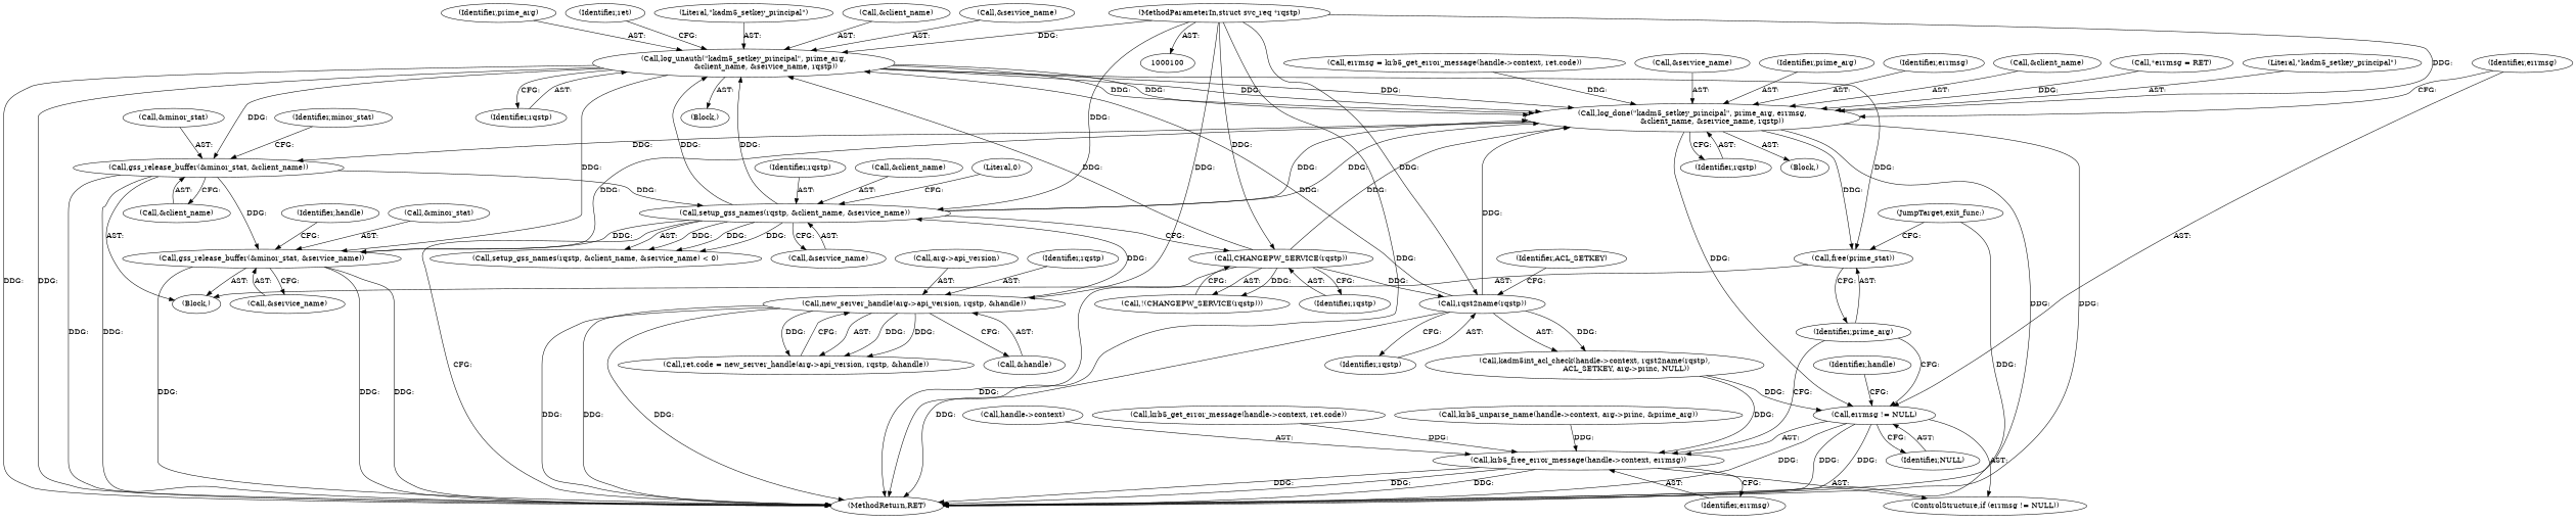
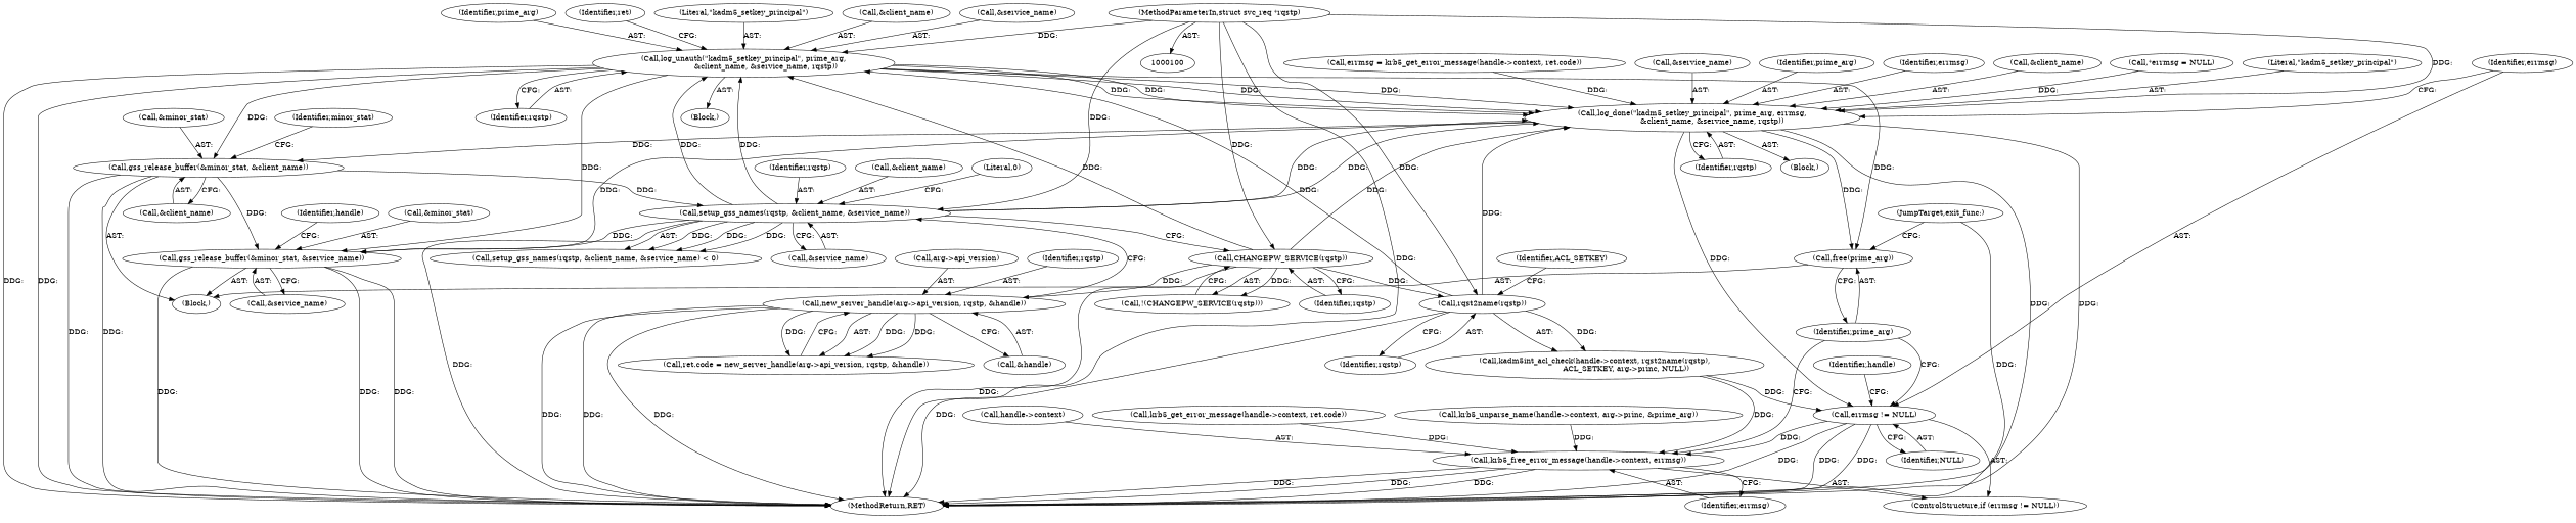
  digraph {
    n1 [label="(Call,log_unauth(\"kadm5_setkey_principal\", prime_arg,\n                   &client_name, &service_name, rqstp))"]
    n2 [label="(Call,log_done(\"kadm5_setkey_principal\", prime_arg, errmsg,\n                 &client_name, &service_name, rqstp))"]
-   n3 [label="(Call,free(prime_stat))"]
+   n3 [label="(Call,free(prime_arg))"]
    n4 [label="(Call,gss_release_buffer(&minor_stat, &client_name))"]
    n5 [label="(Call,gss_release_buffer(&minor_stat, &service_name))"]
    n6 [label="(Identifier,rqstp)"]
    n7 [label="(MethodReturn,RET)"]
    n8 [label="(Block,)"]
    n9 [label="(Call,errmsg != NULL)"]
    n10 [label="(Block,)"]
    n11 [label="(Identifier,rqstp)"]
    n12 [label="(Block,)"]
    n13 [label="(Identifier,prime_arg)"]
    n14 [label="(Call,setup_gss_names(rqstp, &client_name, &service_name))"]
    n15 [label="(Call,&client_name)"]
    n16 [label="(Call,&service_name)"]
    n17 [label="(Call,CHANGEPW_SERVICE(rqstp))"]
    n18 [label="(Call,&service_name)"]
    n19 [label="(Call,setup_gss_names(rqstp, &client_name, &service_name) < 0)"]
    n20 [label="(Call,rqst2name(rqstp))"]
    n21 [label="(Call,!(CHANGEPW_SERVICE(rqstp)))"]
    n22 [label="(Identifier,rqstp)"]
    n23 [label="(Call,new_server_handle(arg->api_version, rqstp, &handle))"]
    n24 [label="(Call,&handle)"]
    n25 [label="(Call,ret.code = new_server_handle(arg->api_version, rqstp, &handle))"]
    n26 [label="(MethodParameterIn,struct svc_req *rqstp)"]
    1000100
    n28 [label="(Identifier,rqstp)"]
    n29 [label="(Call,kadm5int_acl_check(handle->context, rqst2name(rqstp),\n                           ACL_SETKEY, arg->princ, NULL))"]
    n30 [label="(Call,krb5_free_error_message(handle->context, errmsg))"]
    n31 [label="(ControlStructure,if (errmsg != NULL))"]
    n32 [label="(Identifier,NULL)"]
    n33 [label="(Identifier,errmsg)"]
    n34 [label="(Call,&client_name)"]
    n35 [label="(Literal,0)"]
    n36 [label="(Identifier,handle)"]
    n37 [label="(Call,&service_name)"]
    n38 [label="(Identifier,prime_arg)"]
    n39 [label="(Identifier,errmsg)"]
    n40 [label="(Call,handle->context)"]
    n41 [label="(Call,arg->api_version)"]
    n42 [label="(Literal,\"kadm5_setkey_principal\")"]
    n43 [label="(Call,&client_name)"]
    n44 [label="(Identifier,errmsg)"]
    n45 [label="(Call,&minor_stat)"]
    n46 [label="(Call,&minor_stat)"]
    n47 [label="(Identifier,rqstp)"]
    n48 [label="(Identifier,handle)"]
    n49 [label="(Call,&client_name)"]
    n50 [label="(Identifier,rqstp)"]
    n51 [label="(Call,krb5_get_error_message(handle->context, ret.code))"]
    n52 [label="(JumpTarget,exit_func:)"]
    n53 [label="(Call,&service_name)"]
-   n54 [label="(Call,*errmsg = RET)"]
+   n54 [label="(Call,*errmsg = NULL)"]
    n55 [label="(Identifier,prime_arg)"]
    n56 [label="(Literal,\"kadm5_setkey_principal\")"]
    n57 [label="(Identifier,minor_stat)"]
    n58 [label="(Identifier,ret)"]
    n59 [label="(Identifier,ACL_SETKEY)"]
    n60 [label="(Call,errmsg = krb5_get_error_message(handle->context, ret.code))"]
    n61 [label="(Call,krb5_unparse_name(handle->context, arg->princ, &prime_arg))"]
    n1 -> n2 [label="DDG: "]
    n1 -> n2 [label="DDG: "]
    n1 -> n2 [label="DDG: "]
    n1 -> n2 [label="DDG: "]
    n1 -> n3 [label="DDG: "]
    n1 -> n4 [label="DDG: "]
    n1 -> n5 [label="DDG: "]
    n1 -> n6 [label="CFG: "]
    n1 -> n7 [label="DDG: "]
    n1 -> n7 [label="DDG: "]
    n1 -> n8 [label="AST: "]
    n2 -> n3 [label="DDG: "]
    n2 -> n4 [label="DDG: "]
    n2 -> n5 [label="DDG: "]
    n2 -> n7 [label="DDG: "]
    n2 -> n7 [label="DDG: "]
    n2 -> n9 [label="DDG: "]
    n2 -> n10 [label="AST: "]
    n2 -> n11 [label="CFG: "]
    n3 -> n12 [label="AST: "]
    n3 -> n13 [label="CFG: "]
    n4 -> n5 [label="DDG: "]
    n4 -> n7 [label="DDG: "]
    n4 -> n7 [label="DDG: "]
    n4 -> n12 [label="AST: "]
    n4 -> n14 [label="DDG: "]
    n4 -> n15 [label="CFG: "]
    n5 -> n7 [label="DDG: "]
    n5 -> n7 [label="DDG: "]
    n5 -> n7 [label="DDG: "]
    n5 -> n12 [label="AST: "]
    n5 -> n16 [label="CFG: "]
    n6 -> n1 [label="AST: "]
    n9 -> n7 [label="DDG: "]
    n9 -> n7 [label="DDG: "]
    n9 -> n7 [label="DDG: "]
-   n9 -> n30 [label="AST: "]
+   n9 -> n30 [label="DDG: "]
    n9 -> n31 [label="AST: "]
    n9 -> n32 [label="CFG: "]
    n11 -> n2 [label="AST: "]
    n13 -> n3 [label="AST: "]
    n13 -> n9 [label="CFG: "]
    n13 -> n30 [label="CFG: "]
    n14 -> n1 [label="DDG: "]
    n14 -> n1 [label="DDG: "]
    n14 -> n2 [label="DDG: "]
    n14 -> n2 [label="DDG: "]
    n14 -> n5 [label="DDG: "]
-   n14 -> n7 [label="CFG: "]
+   n14 -> n7 [label="DDG: "]
    n14 -> n17 [label="CFG: "]
    n14 -> n18 [label="CFG: "]
    n14 -> n19 [label="AST: "]
    n14 -> n19 [label="DDG: "]
    n14 -> n19 [label="DDG: "]
    n14 -> n19 [label="DDG: "]
    n15 -> n4 [label="AST: "]
    n16 -> n5 [label="AST: "]
    n17 -> n1 [label="DDG: "]
    n17 -> n2 [label="DDG: "]
    n17 -> n7 [label="DDG: "]
    n17 -> n20 [label="DDG: "]
    n17 -> n21 [label="AST: "]
    n17 -> n21 [label="DDG: "]
    n17 -> n22 [label="CFG: "]
    n18 -> n14 [label="AST: "]
    n20 -> n1 [label="DDG: "]
    n20 -> n2 [label="DDG: "]
    n20 -> n7 [label="DDG: "]
    n20 -> n28 [label="CFG: "]
    n20 -> n29 [label="AST: "]
    n20 -> n29 [label="DDG: "]
    n21 -> n17 [label="CFG: "]
    n22 -> n17 [label="AST: "]
    n23 -> n7 [label="DDG: "]
    n23 -> n7 [label="DDG: "]
    n23 -> n7 [label="DDG: "]
-   n23 -> n14 [label="DDG: "]
+   n23 -> n14 [label="CFG: "]
    n23 -> n24 [label="CFG: "]
    n23 -> n25 [label="AST: "]
    n23 -> n25 [label="DDG: "]
    n23 -> n25 [label="DDG: "]
    n23 -> n25 [label="DDG: "]
    n24 -> n23 [label="AST: "]
    n25 -> n23 [label="CFG: "]
    n26 -> n1 [label="DDG: "]
    n26 -> n2 [label="DDG: "]
    n26 -> n7 [label="DDG: "]
    n26 -> n14 [label="DDG: "]
    n26 -> n17 [label="DDG: "]
    n26 -> n20 [label="DDG: "]
-   n26 -> n23 [label="DDG: "]
+   n17 -> n23 [label="DDG: "]
    n26 -> 1000100 [label="AST: "]
    n28 -> n20 [label="AST: "]
    n29 -> n9 [label="DDG: "]
    n29 -> n30 [label="DDG: "]
    n30 -> n7 [label="DDG: "]
    n30 -> n7 [label="DDG: "]
    n30 -> n7 [label="DDG: "]
    n30 -> n31 [label="AST: "]
    n30 -> n33 [label="CFG: "]
    n32 -> n9 [label="AST: "]
    n33 -> n30 [label="AST: "]
    n34 -> n14 [label="AST: "]
    n35 -> n14 [label="CFG: "]
    n36 -> n9 [label="CFG: "]
    n37 -> n2 [label="AST: "]
    n38 -> n2 [label="AST: "]
    n39 -> n2 [label="AST: "]
    n40 -> n30 [label="AST: "]
    n41 -> n23 [label="AST: "]
    n42 -> n1 [label="AST: "]
    n43 -> n1 [label="AST: "]
    n44 -> n2 [label="CFG: "]
    n44 -> n9 [label="AST: "]
    n45 -> n4 [label="AST: "]
    n46 -> n5 [label="AST: "]
    n47 -> n23 [label="AST: "]
    n48 -> n5 [label="CFG: "]
    n49 -> n2 [label="AST: "]
    n50 -> n14 [label="AST: "]
    n51 -> n30 [label="DDG: "]
    n52 -> n3 [label="CFG: "]
    n52 -> n7 [label="DDG: "]
    n53 -> n1 [label="AST: "]
    n54 -> n2 [label="DDG: "]
    n55 -> n1 [label="AST: "]
    n56 -> n2 [label="AST: "]
    n57 -> n4 [label="CFG: "]
    n58 -> n1 [label="CFG: "]
    n59 -> n20 [label="CFG: "]
    n60 -> n2 [label="DDG: "]
    n61 -> n30 [label="DDG: "]
  }
